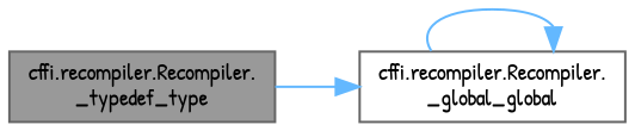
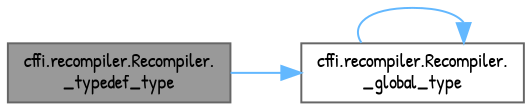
  digraph {
    rankdir=LR
    fontname="Patrick Hand"
    node [fontname="Patrick Hand" fontsize=10 shape=box style=filled]
    edge [color=steelblue1 fontname="Patrick Hand" fontsize=10 labelfontname=Helvetica labelfontsize=10 style=solid]
    n1 [color=gray40 fillcolor=grey60 fontcolor=black height=0.2 label="cffi.recompiler.Recompiler.\l_typedef_type" width=0.4]
-   n2 [color=grey40 fillcolor=white height=0.2 label="cffi.recompiler.Recompiler.\l_global_global" width=0.4]
+   n2 [color=grey40 fillcolor=white height=0.2 label="cffi.recompiler.Recompiler.\l_global_type" width=0.4]
    n1 -> n2
    n2 -> n2
  }
